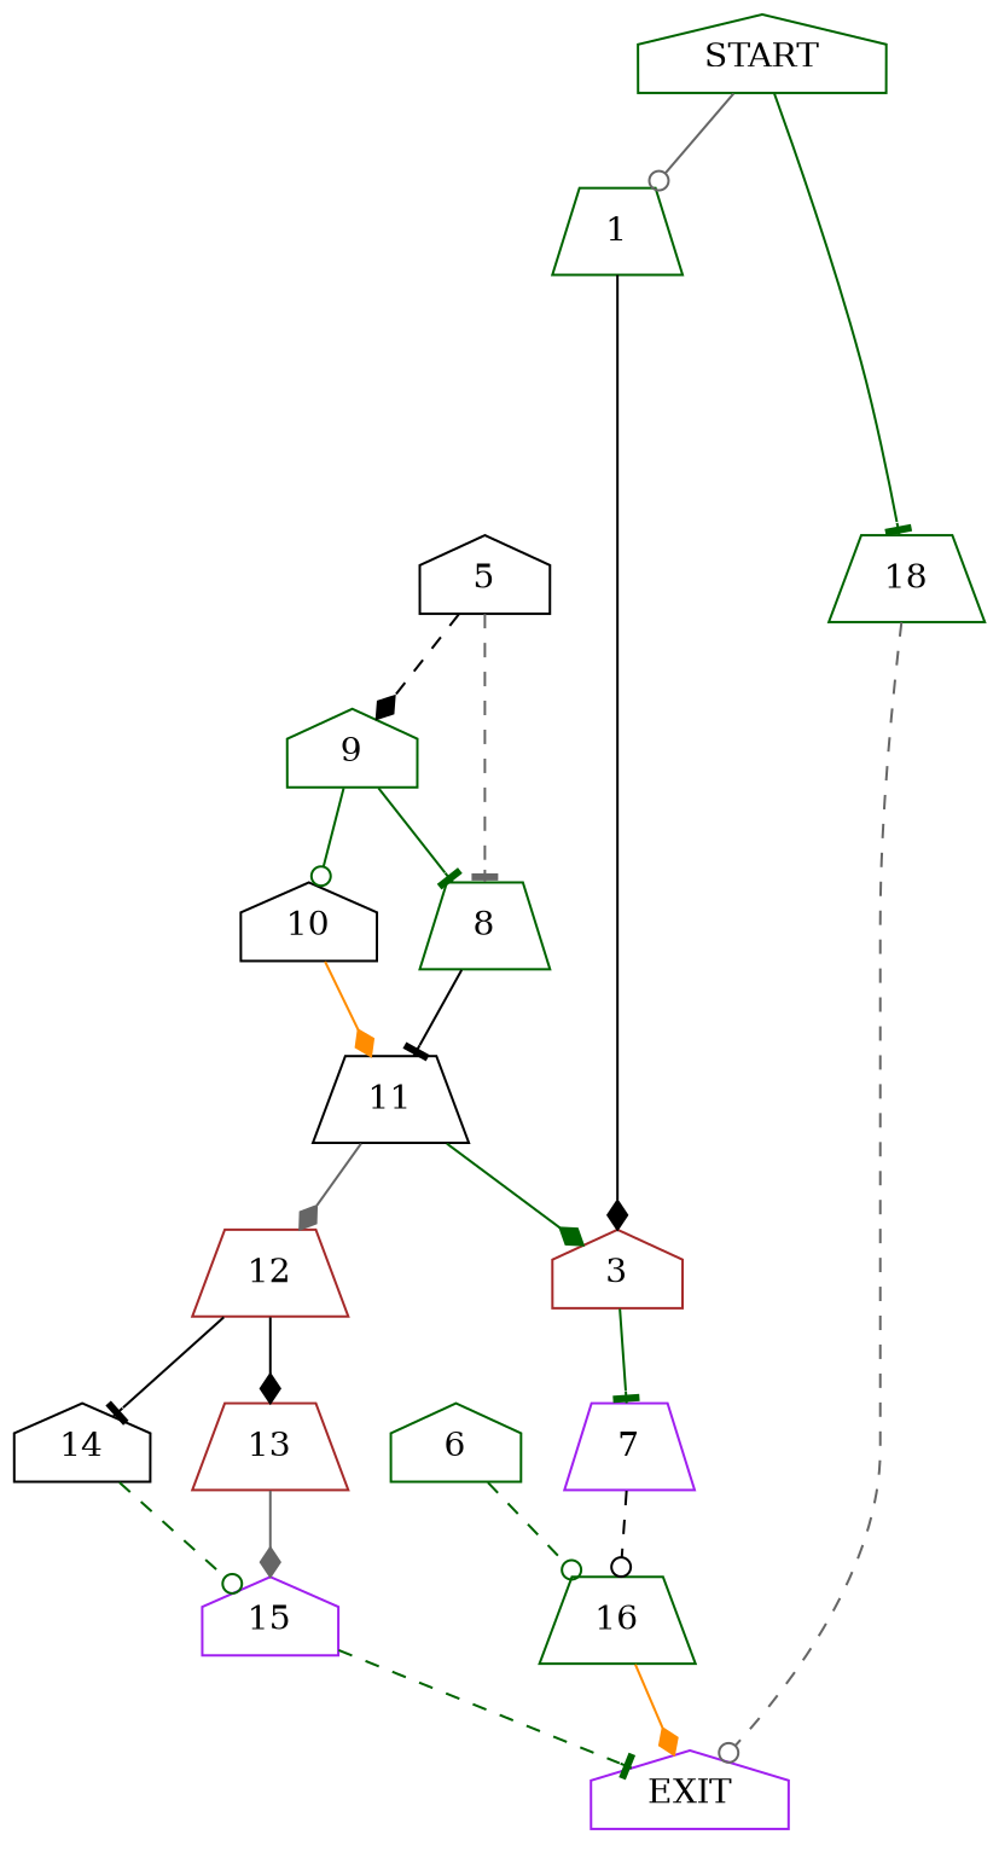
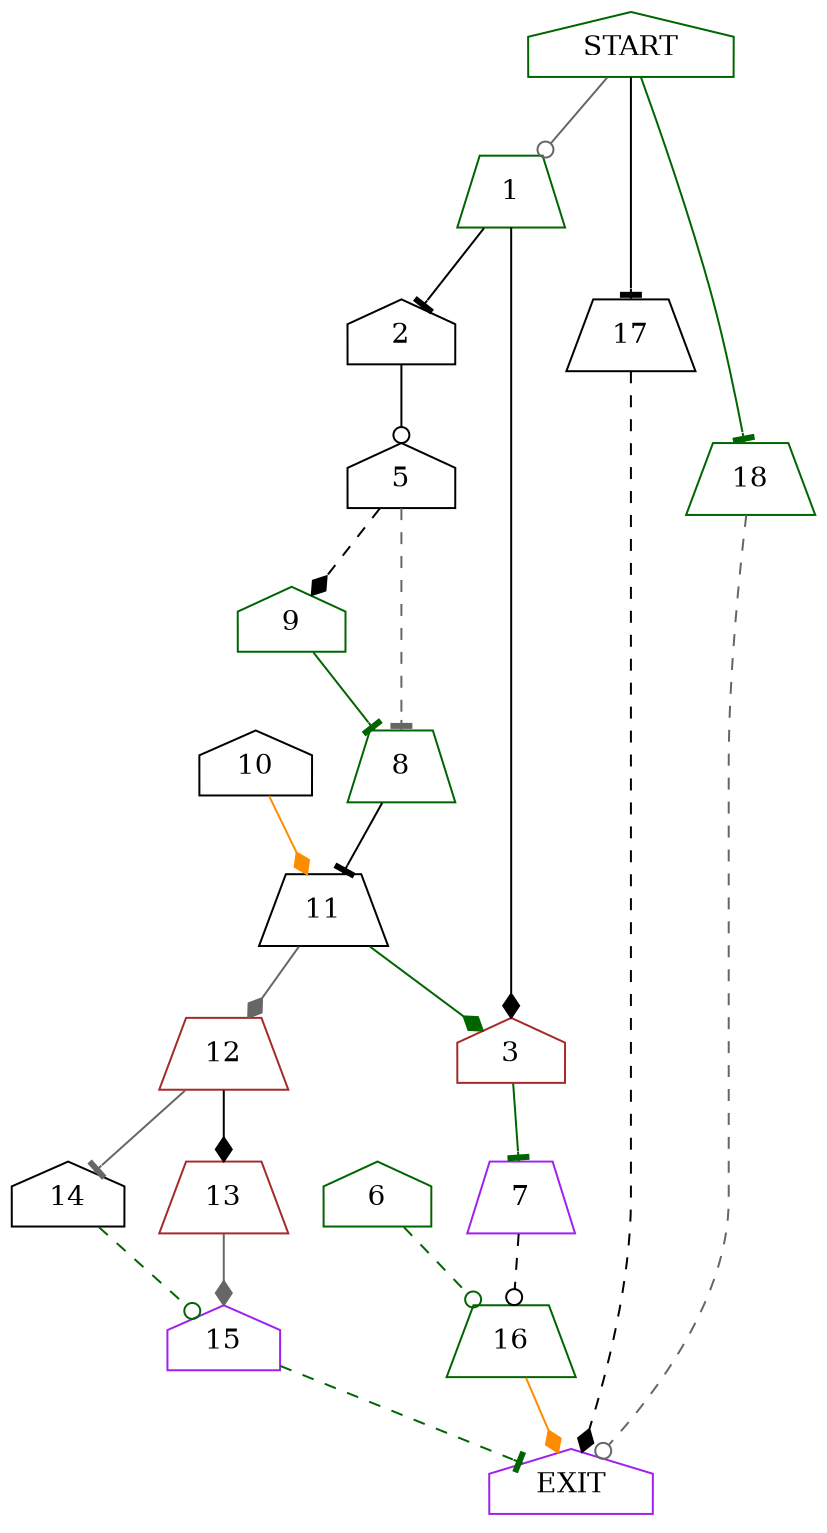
  digraph {
    node [color=darkgreen shape=house]
    edge [arrowhead=tee color=black style=solid]
    n1 [label=START]
    1 [shape=trapezium]
+   17 [color=black shape=trapezium]
    18 [shape=trapezium]
+   2 [color=black]
    3 [color=brown]
    n7 [color=purple label=EXIT]
    5 [color=black]
    7 [color=purple shape=trapezium]
    8 [shape=trapezium]
    9
    16 [shape=trapezium]
    6
    11 [color=black shape=trapezium]
    10 [color=black]
    12 [color=brown shape=trapezium]
    13 [color=brown shape=trapezium]
    14 [color=black]
    15 [color=purple]
    n1 -> 1 [arrowhead=odot color=gray40]
+   n1 -> 17
    n1 -> 18 [color=darkgreen]
+   1 -> 2
    1 -> 3 [arrowhead=diamond]
+   17 -> n7 [arrowhead=diamond style=dashed]
    18 -> n7 [arrowhead=odot color=gray40 style=dashed]
+   2 -> 5 [arrowhead=odot]
    3 -> 7 [color=darkgreen]
    5 -> 8 [color=gray40 style=dashed]
    5 -> 9 [arrowhead=diamond style=dashed]
    7 -> 16 [arrowhead=odot style=dashed]
    8 -> 11
    9 -> 8 [color=darkgreen]
-   9 -> 10 [arrowhead=odot color=darkgreen]
    16 -> n7 [arrowhead=diamond color=darkorange]
    6 -> 16 [arrowhead=odot color=darkgreen style=dashed]
    11 -> 3 [arrowhead=diamond color=darkgreen]
    11 -> 12 [arrowhead=diamond color=gray40]
    10 -> 11 [arrowhead=diamond color=darkorange]
    12 -> 13 [arrowhead=diamond]
-   12 -> 14
+   12 -> 14 [color=gray40]
    13 -> 15 [arrowhead=diamond color=gray40]
    14 -> 15 [arrowhead=odot color=darkgreen style=dashed]
    15 -> n7 [color=darkgreen style=dashed]
  }
